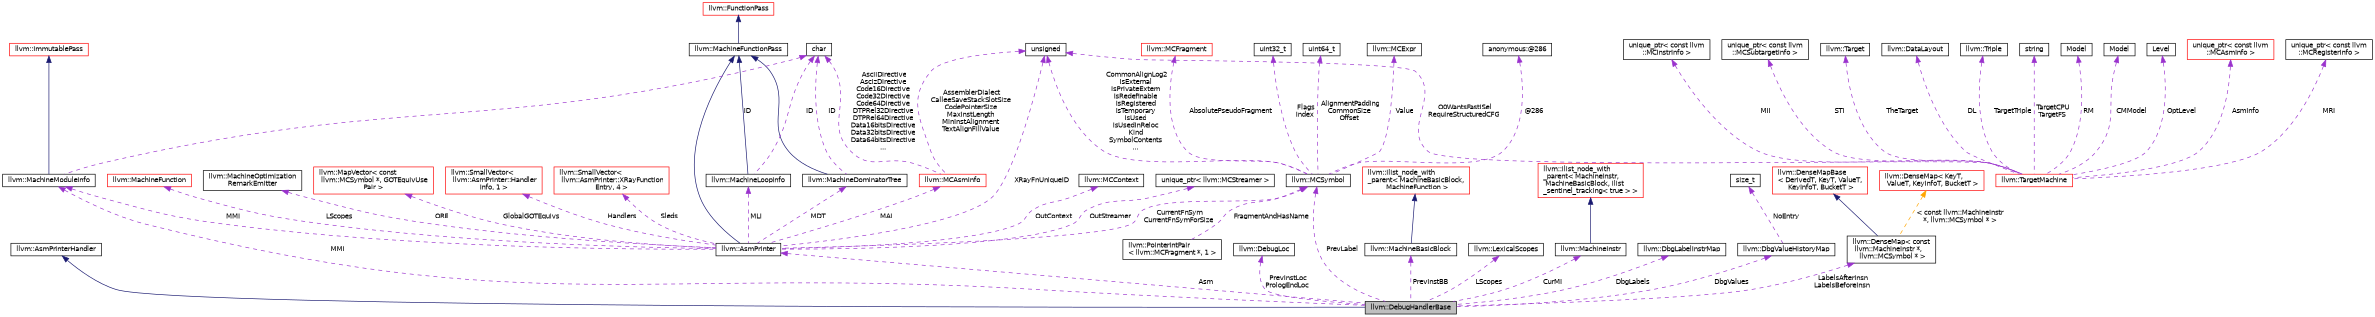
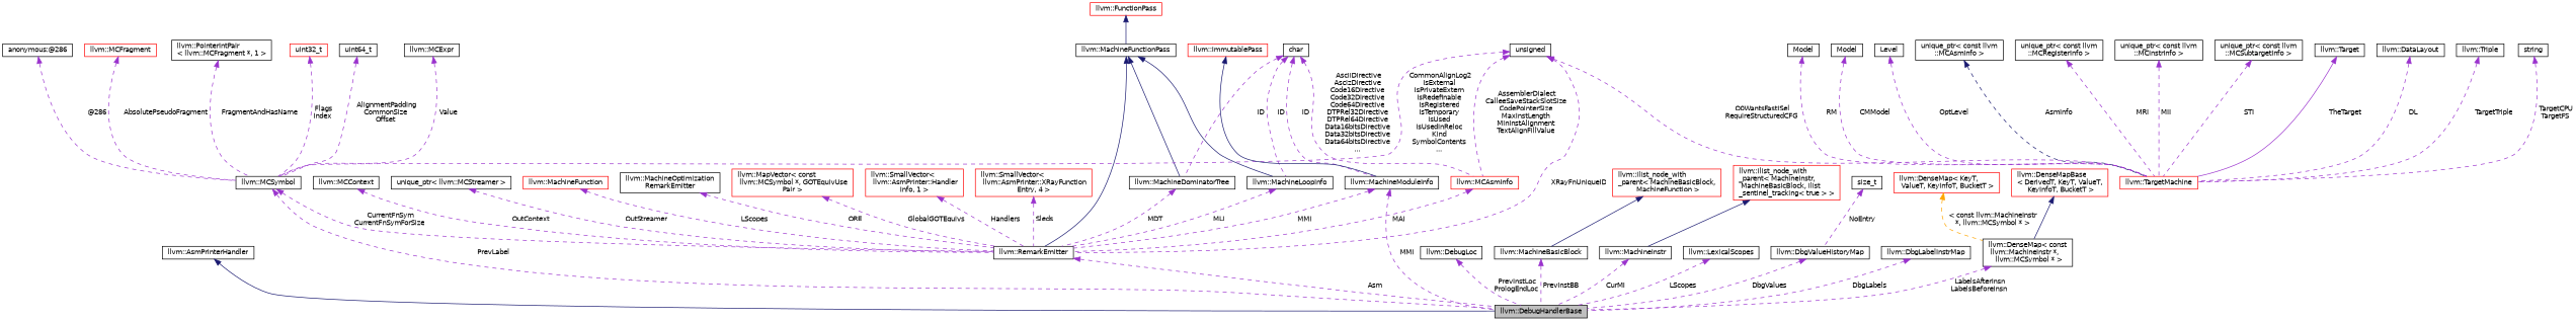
  digraph {
    rankdir=TB
    node [color=black fontname=Helvetica fontsize=10 shape=box]
    edge [color=darkorchid3 dir=back fontname=Helvetica fontsize=10 labelfontname=Helvetica labelfontsize=10 style=dashed]
    n1 [fillcolor=grey75 fontcolor=black height=0.2 label="llvm::DebugHandlerBase" style=filled width=0.4]
    n2 [height=0.2 label="llvm::AsmPrinterHandler" width=0.4]
-   n3 [height=0.2 label="llvm::AsmPrinter" width=0.4]
+   n3 [height=0.2 label="llvm::RemarkEmitter" width=0.4]
    n4 [height=0.2 label="llvm::MachineFunctionPass" width=0.4]
    n5 [height=0.2 label="llvm::MachineDominatorTree" width=0.4]
    n6 [height=0.2 label="llvm::MachineLoopInfo" width=0.4]
    n7 [color=red height=0.2 label="llvm::FunctionPass" width=0.4]
    n8 [color=red height=0.2 label="llvm::TargetMachine" width=0.4]
    n9 [height=0.2 label="llvm::Target" width=0.4]
    n10 [height=0.2 label="llvm::DataLayout" width=0.4]
    n11 [height=0.2 label="llvm::Triple" width=0.4]
    n12 [height=0.2 label=string width=0.4]
    n13 [height=0.2 label=Model width=0.4]
    n14 [height=0.2 label=Model width=0.4]
    n15 [height=0.2 label=Level width=0.4]
-   n16 [color=red height=0.2 label="unique_ptr\< const llvm\l::MCAsmInfo \>" width=0.4]
+   n16 [height=0.2 label="unique_ptr\< const llvm\l::MCAsmInfo \>" width=0.4]
    n17 [height=0.2 label="unique_ptr\< const llvm\l::MCRegisterInfo \>" width=0.4]
    n18 [height=0.2 label="unique_ptr\< const llvm\l::MCInstrInfo \>" width=0.4]
    n19 [height=0.2 label="unique_ptr\< const llvm\l::MCSubtargetInfo \>" width=0.4]
    n20 [height=0.2 label=unsigned width=0.4]
    n21 [color=red height=0.2 label="llvm::MCAsmInfo" width=0.4]
    n22 [height=0.2 label="llvm::MCSymbol" width=0.4]
    n23 [height=0.2 label=char width=0.4]
    n24 [height=0.2 label="llvm::MachineModuleInfo" width=0.4]
    n25 [height=0.2 label="llvm::MCContext" width=0.4]
    n26 [height=0.2 label="unique_ptr\< llvm::MCStreamer \>" width=0.4]
    n27 [color=red height=0.2 label="llvm::MachineFunction" width=0.4]
    n28 [color=red height=0.2 label="llvm::ImmutablePass" width=0.4]
    n29 [height=0.2 label="llvm::MachineOptimization\lRemarkEmitter" width=0.4]
    n30 [color=red height=0.2 label="llvm::MCFragment" width=0.4]
    n31 [height=0.2 label="llvm::PointerIntPair\l\< llvm::MCFragment *, 1 \>" width=0.4]
-   n32 [height=0.2 label=uint32_t width=0.4]
+   n32 [color=red height=0.2 label=uint32_t width=0.4]
    n33 [height=0.2 label=uint64_t width=0.4]
    n34 [height=0.2 label="llvm::MCExpr" width=0.4]
    n35 [height=0.2 label="anonymous:@286" width=0.4]
    n36 [color=red height=0.2 label="llvm::MapVector\< const\l llvm::MCSymbol *, GOTEquivUse\lPair \>" width=0.4]
    n37 [color=red height=0.2 label="llvm::SmallVector\<\l llvm::AsmPrinter::Handler\lInfo, 1 \>" width=0.4]
    n38 [color=red height=0.2 label="llvm::SmallVector\<\l llvm::AsmPrinter::XRayFunction\lEntry, 4 \>" width=0.4]
    n39 [height=0.2 label="llvm::DebugLoc" width=0.4]
    n40 [height=0.2 label="llvm::MachineBasicBlock" width=0.4]
    n41 [color=red height=0.2 label="llvm::ilist_node_with\l_parent\< MachineBasicBlock,\l MachineFunction \>" width=0.4]
    n42 [height=0.2 label="llvm::MachineInstr" width=0.4]
    n43 [color=red height=0.2 label="llvm::ilist_node_with\l_parent\< MachineInstr,\l MachineBasicBlock, ilist\l_sentinel_tracking\< true \> \>" width=0.4]
    n44 [height=0.2 label="llvm::LexicalScopes" width=0.4]
    n45 [height=0.2 label="llvm::DbgValueHistoryMap" width=0.4]
    n46 [height=0.2 label=size_t width=0.4]
    n47 [height=0.2 label="llvm::DbgLabelInstrMap" width=0.4]
    n48 [height=0.2 label="llvm::DenseMap\< const\l llvm::MachineInstr *,\l llvm::MCSymbol * \>" width=0.4]
    n49 [color=red height=0.2 label="llvm::DenseMapBase\l\< DerivedT, KeyT, ValueT,\l KeyInfoT, BucketT \>" width=0.4]
    n50 [color=red height=0.2 label="llvm::DenseMap\< KeyT,\l ValueT, KeyInfoT, BucketT \>" width=0.4]
    n2 -> n1 [color=midnightblue style=solid]
    n3 -> n1 [label=" Asm"]
    n4 -> n3 [color=midnightblue style=solid]
    n4 -> n5 [color=midnightblue style=solid]
    n4 -> n6 [color=midnightblue style=solid]
    n5 -> n3 [label=" MDT"]
    n6 -> n3 [label=" MLI"]
    n7 -> n4 [color=midnightblue style=solid]
-   n9 -> n8 [label=" TheTarget"]
+   n9 -> n8 [label=" TheTarget" style=solid]
    n10 -> n8 [label=" DL"]
    n11 -> n8 [label=" TargetTriple"]
    n12 -> n8 [label=" TargetCPU\nTargetFS"]
    n13 -> n8 [label=" RM"]
    n14 -> n8 [label=" CMModel"]
    n15 -> n8 [label=" OptLevel"]
-   n16 -> n8 [label=" AsmInfo"]
+   n16 -> n8 [color=midnightblue label=" AsmInfo"]
    n17 -> n8 [label=" MRI"]
    n18 -> n8 [label=" MII"]
    n19 -> n8 [label=" STI"]
    n20 -> n3 [label=" XRayFnUniqueID"]
    n20 -> n8 [label=" O0WantsFastISel\nRequireStructuredCFG"]
    n20 -> n21 [label=" AssemblerDialect\nCalleeSaveStackSlotSize\nCodePointerSize\nMaxInstLength\nMinInstAlignment\nTextAlignFillValue"]
    n20 -> n22 [label=" CommonAlignLog2\nIsExternal\nIsPrivateExtern\nIsRedefinable\nIsRegistered\nIsTemporary\nIsUsed\nIsUsedInReloc\nKind\nSymbolContents\n..."]
    n21 -> n3 [label=" MAI"]
    n22 -> n1 [label=" PrevLabel"]
    n22 -> n3 [label=" CurrentFnSym\nCurrentFnSymForSize"]
    n23 -> n5 [label=" ID"]
    n23 -> n6 [label=" ID"]
    n23 -> n21 [label=" AsciiDirective\nAscizDirective\nCode16Directive\nCode32Directive\nCode64Directive\nDTPRel32Directive\nDTPRel64Directive\nData16bitsDirective\nData32bitsDirective\nData64bitsDirective\n..."]
    n23 -> n24 [label=" ID"]
    n24 -> n1 [label=" MMI"]
    n24 -> n3 [label=" MMI"]
    n25 -> n3 [label=" OutContext"]
    n26 -> n3 [label=" OutStreamer"]
    n27 -> n3 [label=" LScopes"]
    n28 -> n24 [color=midnightblue style=solid]
    n29 -> n3 [label=" ORE"]
    n30 -> n22 [label=" AbsolutePseudoFragment"]
-   n22 -> n31 [label=" FragmentAndHasName"]
+   n31 -> n22 [label=" FragmentAndHasName"]
    n32 -> n22 [label=" Flags\nIndex"]
    n33 -> n22 [label=" AlignmentPadding\nCommonSize\nOffset"]
    n34 -> n22 [label=" Value"]
    n35 -> n22 [label=" @286"]
    n36 -> n3 [label=" GlobalGOTEquivs"]
    n37 -> n3 [label=" Handlers"]
    n38 -> n3 [label=" Sleds"]
    n39 -> n1 [label=" PrevInstLoc\nPrologEndLoc"]
    n40 -> n1 [label=" PrevInstBB"]
    n41 -> n40 [color=midnightblue style=solid]
    n42 -> n1 [label=" CurMI"]
    n43 -> n42 [color=midnightblue style=solid]
    n44 -> n1 [label=" LScopes"]
    n45 -> n1 [label=" DbgValues"]
    n46 -> n45 [label=" NoEntry"]
    n47 -> n1 [label=" DbgLabels"]
    n48 -> n1 [label=" LabelsAfterInsn\nLabelsBeforeInsn"]
    n49 -> n48 [color=midnightblue style=solid]
    n50 -> n48 [color=orange label=" \< const llvm::MachineInstr\l *, llvm::MCSymbol * \>"]
  }
